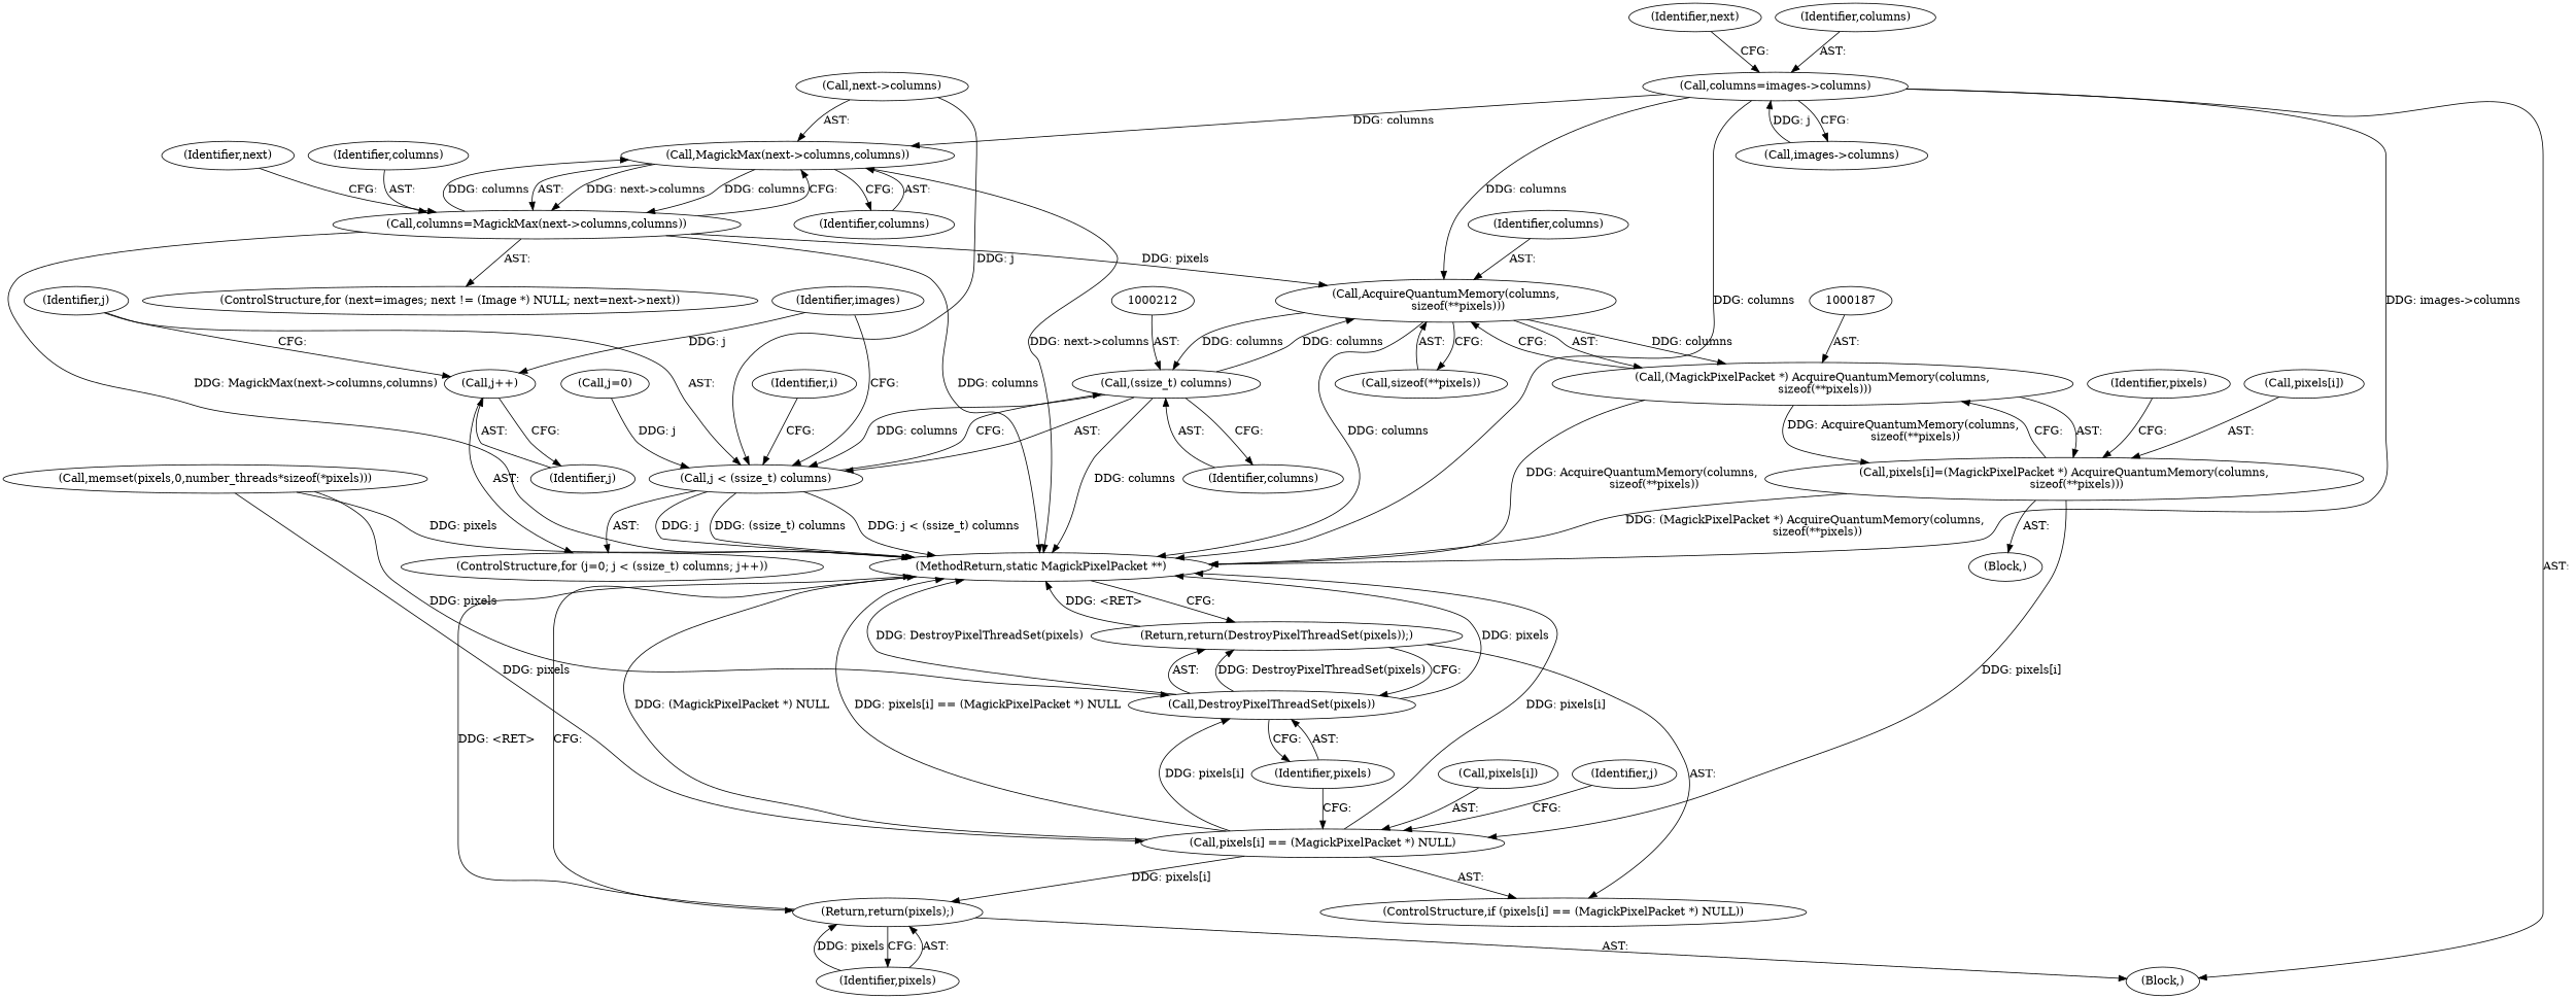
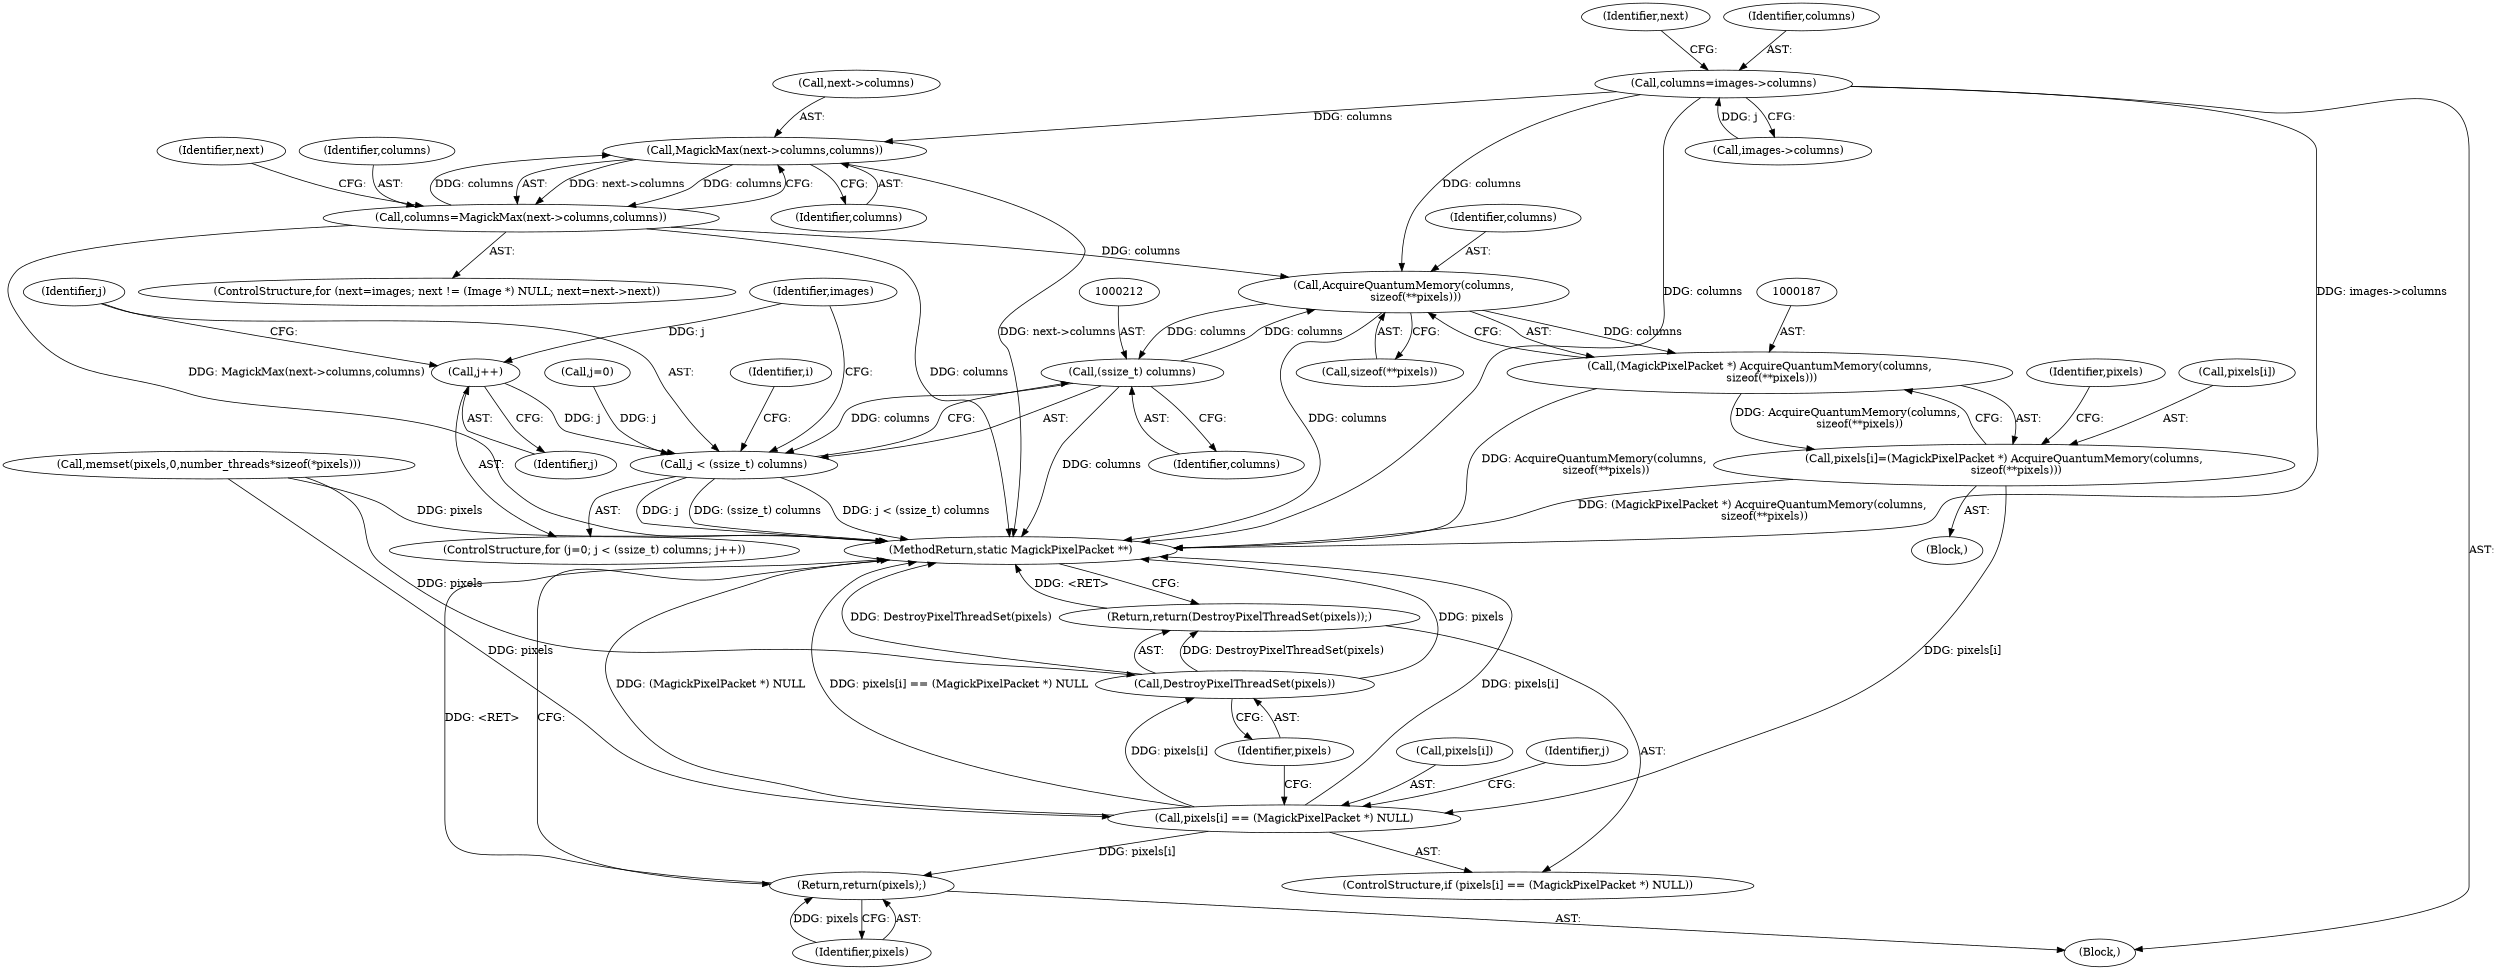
  digraph {
    n1 [label="(Call,columns=images->columns)"]
    n2 [label="(Call,MagickMax(next->columns,columns))"]
    n3 [label="(Call,AcquireQuantumMemory(columns,\n       sizeof(**pixels)))"]
    n4 [label="(Call,images->columns)"]
    n5 [label="(Block,)"]
    n6 [label="(MethodReturn,static MagickPixelPacket **)"]
    n7 [label="(Call,columns=MagickMax(next->columns,columns))"]
    n8 [label="(Identifier,columns)"]
    n9 [label="(Call,(MagickPixelPacket *) AcquireQuantumMemory(columns,\n       sizeof(**pixels)))"]
    n10 [label="(Call,(ssize_t) columns)"]
    n11 [label="(Call,sizeof(**pixels))"]
    n12 [label="(Return,return(pixels);)"]
    n13 [label="(Return,return(DestroyPixelThreadSet(pixels));)"]
    n14 [label="(ControlStructure,for (next=images; next != (Image *) NULL; next=next->next))"]
    n15 [label="(Call,pixels[i]=(MagickPixelPacket *) AcquireQuantumMemory(columns,\n       sizeof(**pixels)))"]
    n16 [label="(Call,j < (ssize_t) columns)"]
    n17 [label="(Identifier,columns)"]
    n18 [label="(Call,pixels[i] == (MagickPixelPacket *) NULL)"]
    n19 [label="(Block,)"]
    n20 [label="(Call,DestroyPixelThreadSet(pixels))"]
    n21 [label="(ControlStructure,if (pixels[i] == (MagickPixelPacket *) NULL))"]
    n22 [label="(Identifier,pixels)"]
    n23 [label="(Identifier,pixels)"]
    n24 [label="(ControlStructure,for (j=0; j < (ssize_t) columns; j++))"]
    n25 [label="(Call,j++)"]
    n26 [label="(Identifier,j)"]
    n27 [label="(Call,next->columns)"]
    n28 [label="(Identifier,pixels)"]
    n29 [label="(Call,pixels[i])"]
    n30 [label="(Identifier,next)"]
    n31 [label="(Identifier,i)"]
    n32 [label="(Call,j=0)"]
    n33 [label="(Identifier,j)"]
    n34 [label="(Identifier,columns)"]
    n35 [label="(Identifier,columns)"]
    n36 [label="(Call,memset(pixels,0,number_threads*sizeof(*pixels)))"]
    n37 [label="(Call,pixels[i])"]
    n38 [label="(Identifier,images)"]
    n39 [label="(Identifier,j)"]
    n40 [label="(Identifier,next)"]
    n41 [label="(Identifier,columns)"]
    1000187
    1000212
    n1 -> n2 [label="DDG: columns"]
    n1 -> n3 [label="DDG: columns"]
    n1 -> n4 [label="CFG: "]
    n1 -> n5 [label="AST: "]
    n1 -> n6 [label="DDG: columns"]
    n1 -> n6 [label="DDG: images->columns"]
    n2 -> n6 [label="DDG: next->columns"]
    n2 -> n7 [label="AST: "]
    n2 -> n7 [label="DDG: next->columns"]
    n2 -> n7 [label="DDG: columns"]
    n2 -> n8 [label="CFG: "]
    n3 -> n6 [label="DDG: columns"]
    n3 -> n9 [label="AST: "]
    n3 -> n9 [label="DDG: columns"]
    n3 -> n10 [label="DDG: columns"]
    n3 -> n11 [label="CFG: "]
    n4 -> n1 [label="DDG: j"]
    n6 -> n12 [label="CFG: "]
    n6 -> n13 [label="CFG: "]
    n7 -> n2 [label="CFG: "]
    n7 -> n2 [label="DDG: columns"]
-   n7 -> n3 [label="DDG: pixels"]
+   n7 -> n3 [label="DDG: columns"]
    n7 -> n6 [label="DDG: columns"]
    n7 -> n6 [label="DDG: MagickMax(next->columns,columns)"]
    n7 -> n14 [label="AST: "]
    n8 -> n2 [label="AST: "]
    n9 -> n3 [label="CFG: "]
    n9 -> n6 [label="DDG: AcquireQuantumMemory(columns,\n       sizeof(**pixels))"]
    n9 -> n15 [label="AST: "]
    n9 -> n15 [label="DDG: AcquireQuantumMemory(columns,\n       sizeof(**pixels))"]
    n10 -> n3 [label="DDG: columns"]
    n10 -> n6 [label="DDG: columns"]
    n10 -> n16 [label="AST: "]
    n10 -> n16 [label="DDG: columns"]
    n10 -> n17 [label="CFG: "]
    n11 -> n3 [label="AST: "]
    n12 -> n5 [label="AST: "]
    n12 -> n6 [label="DDG: <RET>"]
    n12 -> n23 [label="CFG: "]
    n13 -> n6 [label="DDG: <RET>"]
-   n13 -> n20 [label="CFG: "]
    n13 -> n21 [label="AST: "]
    n15 -> n6 [label="DDG: (MagickPixelPacket *) AcquireQuantumMemory(columns,\n       sizeof(**pixels))"]
    n15 -> n9 [label="CFG: "]
    n15 -> n18 [label="DDG: pixels[i]"]
    n15 -> n19 [label="AST: "]
    n16 -> n6 [label="DDG: j < (ssize_t) columns"]
    n16 -> n6 [label="DDG: j"]
    n16 -> n6 [label="DDG: (ssize_t) columns"]
    n16 -> n10 [label="CFG: "]
    n16 -> n24 [label="AST: "]
    n17 -> n10 [label="AST: "]
    n18 -> n6 [label="DDG: (MagickPixelPacket *) NULL"]
    n18 -> n6 [label="DDG: pixels[i] == (MagickPixelPacket *) NULL"]
    n18 -> n6 [label="DDG: pixels[i]"]
    n18 -> n12 [label="DDG: pixels[i]"]
    n18 -> n20 [label="DDG: pixels[i]"]
    n18 -> n21 [label="AST: "]
    n20 -> n6 [label="DDG: DestroyPixelThreadSet(pixels)"]
    n20 -> n6 [label="DDG: pixels"]
    n20 -> n13 [label="AST: "]
    n20 -> n13 [label="DDG: DestroyPixelThreadSet(pixels)"]
    n20 -> n22 [label="CFG: "]
    n22 -> n18 [label="CFG: "]
    n22 -> n20 [label="AST: "]
    n23 -> n12 [label="AST: "]
    n23 -> n12 [label="DDG: pixels"]
-   n27 -> n16 [label="DDG: j"]
+   n25 -> n16 [label="DDG: j"]
    n25 -> n24 [label="AST: "]
    n25 -> n26 [label="CFG: "]
    n26 -> n25 [label="AST: "]
    n27 -> n2 [label="AST: "]
    n28 -> n15 [label="CFG: "]
    n29 -> n18 [label="AST: "]
    n30 -> n1 [label="CFG: "]
    n31 -> n16 [label="CFG: "]
    n32 -> n16 [label="DDG: j"]
    n33 -> n16 [label="AST: "]
    n33 -> n25 [label="CFG: "]
    n34 -> n3 [label="AST: "]
    n35 -> n7 [label="AST: "]
    n36 -> n6 [label="DDG: pixels"]
    n36 -> n18 [label="DDG: pixels"]
    n36 -> n20 [label="DDG: pixels"]
    n37 -> n15 [label="AST: "]
    n38 -> n16 [label="CFG: "]
    n38 -> n25 [label="DDG: j"]
    n39 -> n18 [label="CFG: "]
    n40 -> n7 [label="CFG: "]
    n41 -> n1 [label="AST: "]
    1000187 -> n9 [label="AST: "]
    1000212 -> n10 [label="AST: "]
  }
